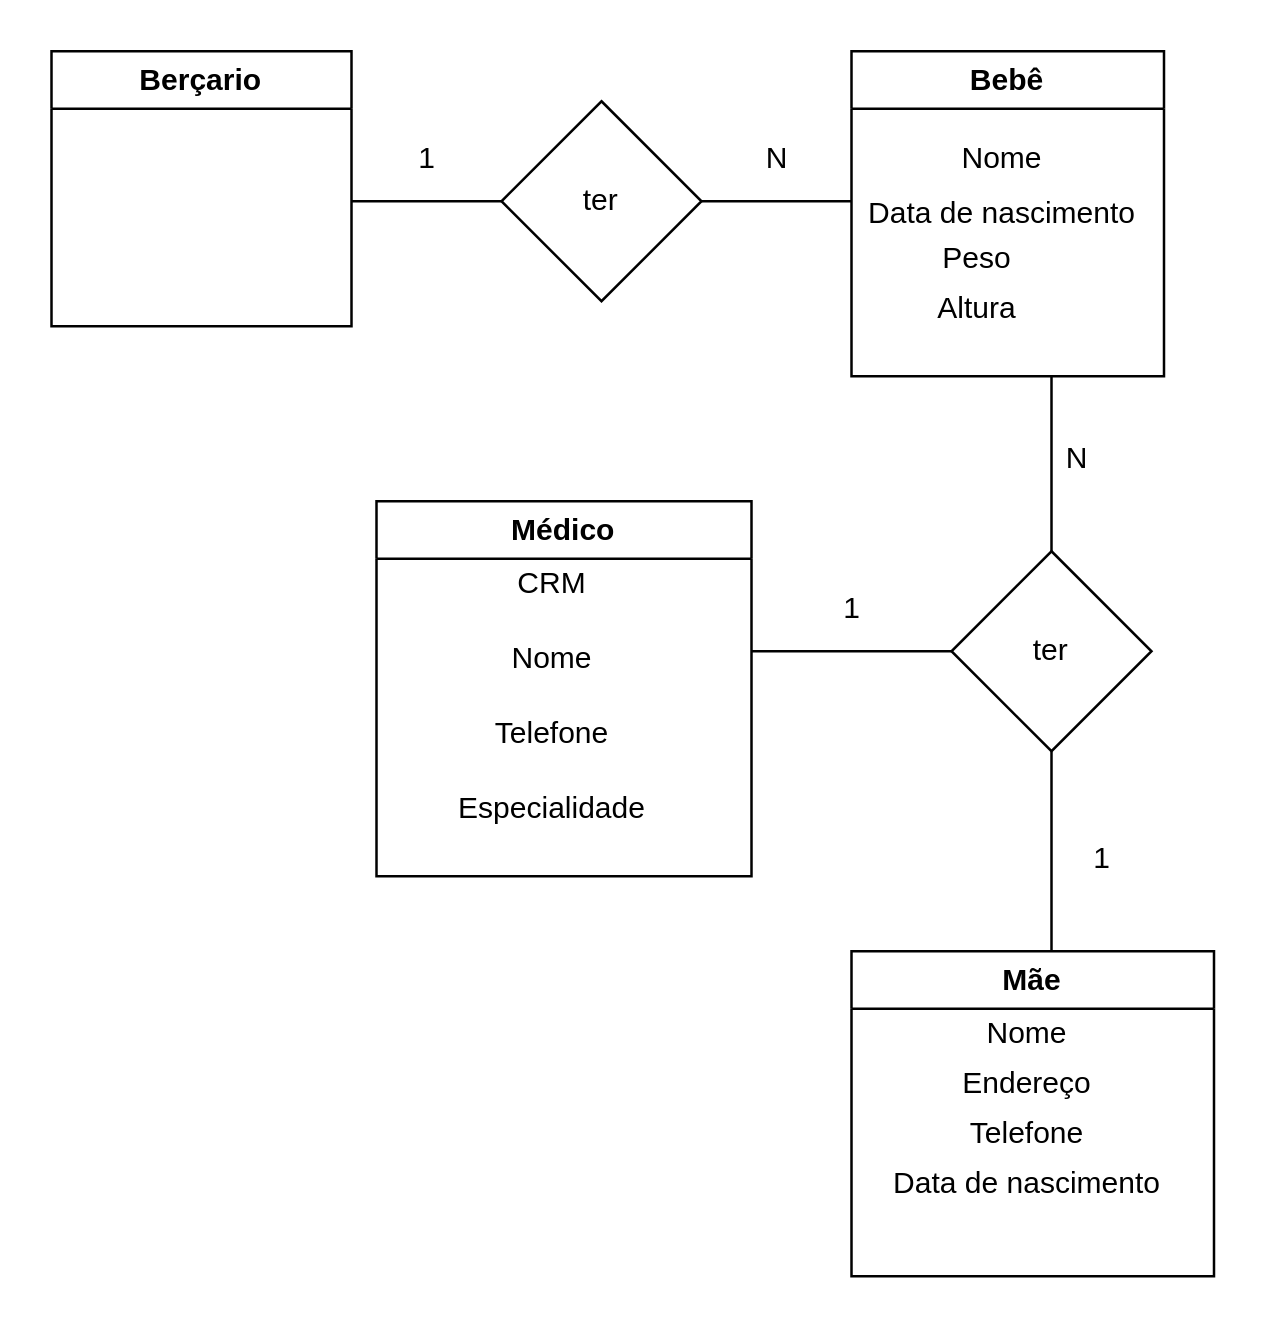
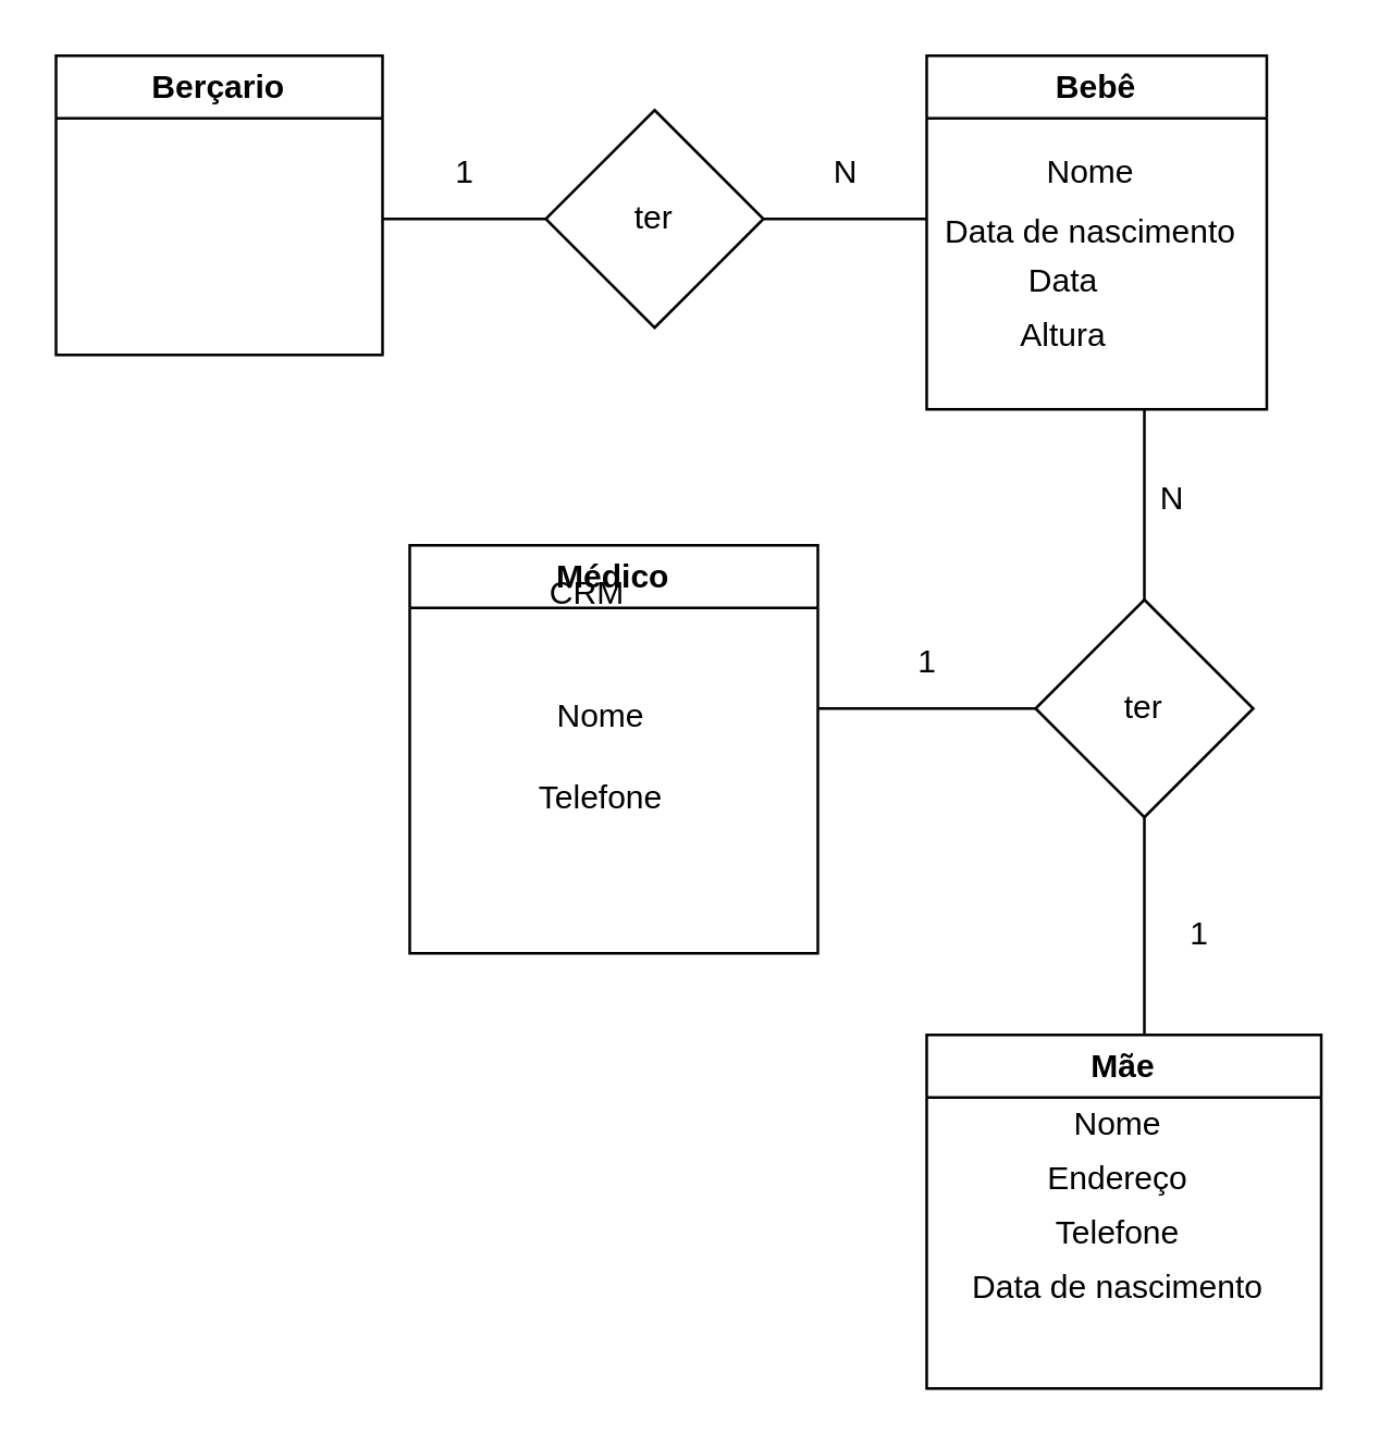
  <mxCell id="0" />
  <mxCell id="1" parent="0" />
  <mxCell id="2" value="Berçario" style="swimlane;whiteSpace=wrap;html=1;" vertex="1" parent="1"><mxGeometry x="20" y="20" width="120" height="110" as="geometry" /></mxCell>
  <mxCell id="3" value="" style="endArrow=none;html=1;rounded=0;" edge="1" parent="1"><mxGeometry width="50" height="50" relative="1" as="geometry"><mxPoint x="140" y="80" as="sourcePoint" /><mxPoint x="200" y="80" as="targetPoint" /></mxGeometry></mxCell>
  <mxCell id="4" value="ter" style="rhombus;whiteSpace=wrap;html=1;" vertex="1" parent="1"><mxGeometry x="200" y="40" width="80" height="80" as="geometry" /></mxCell>
  <mxCell id="5" value="" style="endArrow=none;html=1;rounded=0;" edge="1" parent="1"><mxGeometry width="50" height="50" relative="1" as="geometry"><mxPoint x="280" y="80" as="sourcePoint" /><mxPoint x="340" y="80" as="targetPoint" /></mxGeometry></mxCell>
  <mxCell id="6" value="1" style="text;html=1;align=center;verticalAlign=middle;resizable=0;points=[];autosize=1;strokeColor=none;fillColor=none;" vertex="1" parent="1"><mxGeometry x="155" y="48" width="30" height="30" as="geometry" /></mxCell>
  <mxCell id="7" value="N" style="text;html=1;align=center;verticalAlign=middle;resizable=0;points=[];autosize=1;strokeColor=none;fillColor=none;" vertex="1" parent="1"><mxGeometry x="295" y="48" width="30" height="30" as="geometry" /></mxCell>
  <mxCell id="8" value="Bebê" style="swimlane;whiteSpace=wrap;html=1;" vertex="1" parent="1"><mxGeometry x="340" y="20" width="125" height="130" as="geometry" /></mxCell>
  <mxCell id="9" value="Data de nascimento" style="text;html=1;align=center;verticalAlign=middle;resizable=0;points=[];autosize=1;strokeColor=none;fillColor=none;" vertex="1" parent="8"><mxGeometry x="-5" y="50" width="130" height="30" as="geometry" /></mxCell>
- <mxCell id="10" value="Peso" style="text;html=1;align=center;verticalAlign=middle;resizable=0;points=[];autosize=1;strokeColor=none;fillColor=none;" vertex="1" parent="1"><mxGeometry x="365" y="88" width="50" height="30" as="geometry" /></mxCell>
+ <mxCell id="10" value="Data" style="text;html=1;align=center;verticalAlign=middle;resizable=0;points=[];autosize=1;strokeColor=none;fillColor=none;" vertex="1" parent="1"><mxGeometry x="365" y="88" width="50" height="30" as="geometry" /></mxCell>
  <mxCell id="11" value="Altura" style="text;html=1;align=center;verticalAlign=middle;resizable=0;points=[];autosize=1;strokeColor=none;fillColor=none;" vertex="1" parent="1"><mxGeometry x="365" y="108" width="50" height="30" as="geometry" /></mxCell>
  <mxCell id="12" value="Nome" style="text;html=1;align=center;verticalAlign=middle;resizable=0;points=[];autosize=1;strokeColor=none;fillColor=none;" vertex="1" parent="1"><mxGeometry x="370" y="48" width="60" height="30" as="geometry" /></mxCell>
  <mxCell id="13" value="" style="endArrow=none;html=1;rounded=0;" edge="1" parent="1"><mxGeometry width="50" height="50" relative="1" as="geometry"><mxPoint x="420" y="220" as="sourcePoint" /><mxPoint x="420" y="150" as="targetPoint" /></mxGeometry></mxCell>
  <mxCell id="14" value="ter" style="rhombus;whiteSpace=wrap;html=1;" vertex="1" parent="1"><mxGeometry x="380" y="220" width="80" height="80" as="geometry" /></mxCell>
  <mxCell id="15" value="N" style="text;html=1;align=center;verticalAlign=middle;resizable=0;points=[];autosize=1;strokeColor=none;fillColor=none;" vertex="1" parent="1"><mxGeometry x="415" y="168" width="30" height="30" as="geometry" /></mxCell>
  <mxCell id="16" value="" style="endArrow=none;html=1;rounded=0;" edge="1" parent="1"><mxGeometry width="50" height="50" relative="1" as="geometry"><mxPoint x="420" y="380" as="sourcePoint" /><mxPoint x="420" y="300" as="targetPoint" /></mxGeometry></mxCell>
  <mxCell id="17" value="Mãe" style="swimlane;whiteSpace=wrap;html=1;startSize=23;" vertex="1" parent="1"><mxGeometry x="340" y="380" width="145" height="130" as="geometry" /></mxCell>
  <mxCell id="18" value="Nome" style="text;html=1;align=center;verticalAlign=middle;resizable=0;points=[];autosize=1;strokeColor=none;fillColor=none;" vertex="1" parent="1"><mxGeometry x="380" y="398" width="60" height="30" as="geometry" /></mxCell>
  <mxCell id="19" value="Endereço" style="text;html=1;align=center;verticalAlign=middle;resizable=0;points=[];autosize=1;strokeColor=none;fillColor=none;" vertex="1" parent="1"><mxGeometry x="375" y="418" width="70" height="30" as="geometry" /></mxCell>
  <mxCell id="20" value="Telefone" style="text;html=1;align=center;verticalAlign=middle;resizable=0;points=[];autosize=1;strokeColor=none;fillColor=none;" vertex="1" parent="1"><mxGeometry x="375" y="438" width="70" height="30" as="geometry" /></mxCell>
  <mxCell id="21" value="Data de nascimento" style="text;html=1;align=center;verticalAlign=middle;resizable=0;points=[];autosize=1;strokeColor=none;fillColor=none;" vertex="1" parent="1"><mxGeometry x="345" y="458" width="130" height="30" as="geometry" /></mxCell>
  <mxCell id="22" value="1" style="text;html=1;align=center;verticalAlign=middle;resizable=0;points=[];autosize=1;strokeColor=none;fillColor=none;" vertex="1" parent="1"><mxGeometry x="425" y="328" width="30" height="30" as="geometry" /></mxCell>
  <mxCell id="23" value="" style="endArrow=none;html=1;rounded=0;entryX=0;entryY=0.5;entryDx=0;entryDy=0;" edge="1" parent="1" target="14"><mxGeometry width="50" height="50" relative="1" as="geometry"><mxPoint x="300" y="260" as="sourcePoint" /><mxPoint x="380" y="300" as="targetPoint" /></mxGeometry></mxCell>
  <mxCell id="24" value="Médico" style="swimlane;whiteSpace=wrap;html=1;startSize=23;" vertex="1" parent="1"><mxGeometry x="150" y="200" width="150" height="150" as="geometry" /></mxCell>
  <mxCell id="25" value="1" style="text;html=1;align=center;verticalAlign=middle;resizable=0;points=[];autosize=1;strokeColor=none;fillColor=none;" vertex="1" parent="1"><mxGeometry x="325" y="228" width="30" height="30" as="geometry" /></mxCell>
- <mxCell id="26" value="CRM" style="text;html=1;align=center;verticalAlign=middle;resizable=0;points=[];autosize=1;strokeColor=none;fillColor=none;" vertex="1" parent="1"><mxGeometry x="195" y="218" width="50" height="30" as="geometry" /></mxCell>
+ <mxCell id="26" value="CRM" style="text;html=1;align=center;verticalAlign=middle;resizable=0;points=[];autosize=1;strokeColor=none;fillColor=none;" vertex="1" parent="1"><mxGeometry x="190" y="203" width="50" height="30" as="geometry" /></mxCell>
  <mxCell id="27" value="Nome" style="text;html=1;align=center;verticalAlign=middle;resizable=0;points=[];autosize=1;strokeColor=none;fillColor=none;" vertex="1" parent="1"><mxGeometry x="190" y="248" width="60" height="30" as="geometry" /></mxCell>
  <mxCell id="28" value="Telefone" style="text;html=1;align=center;verticalAlign=middle;resizable=0;points=[];autosize=1;strokeColor=none;fillColor=none;" vertex="1" parent="1"><mxGeometry x="185" y="278" width="70" height="30" as="geometry" /></mxCell>
- <mxCell id="29" value="Especialidade" style="text;html=1;align=center;verticalAlign=middle;resizable=0;points=[];autosize=1;strokeColor=none;fillColor=none;" vertex="1" parent="1"><mxGeometry x="170" y="308" width="100" height="30" as="geometry" /></mxCell>
